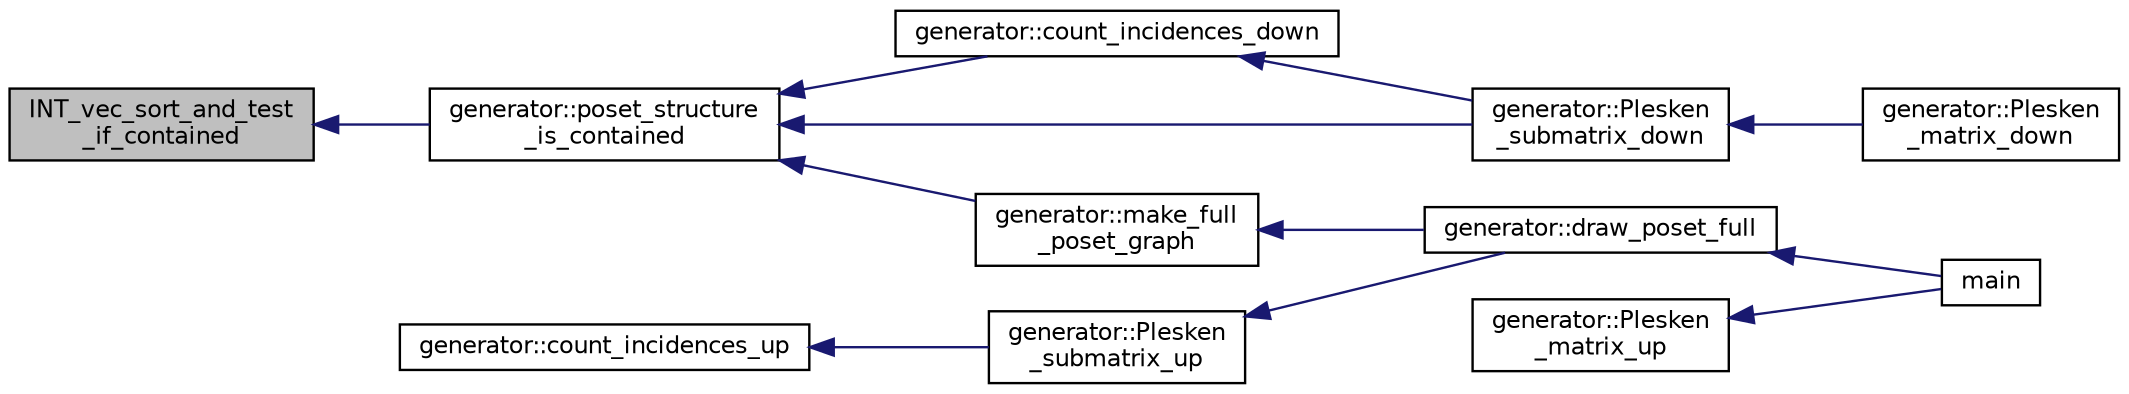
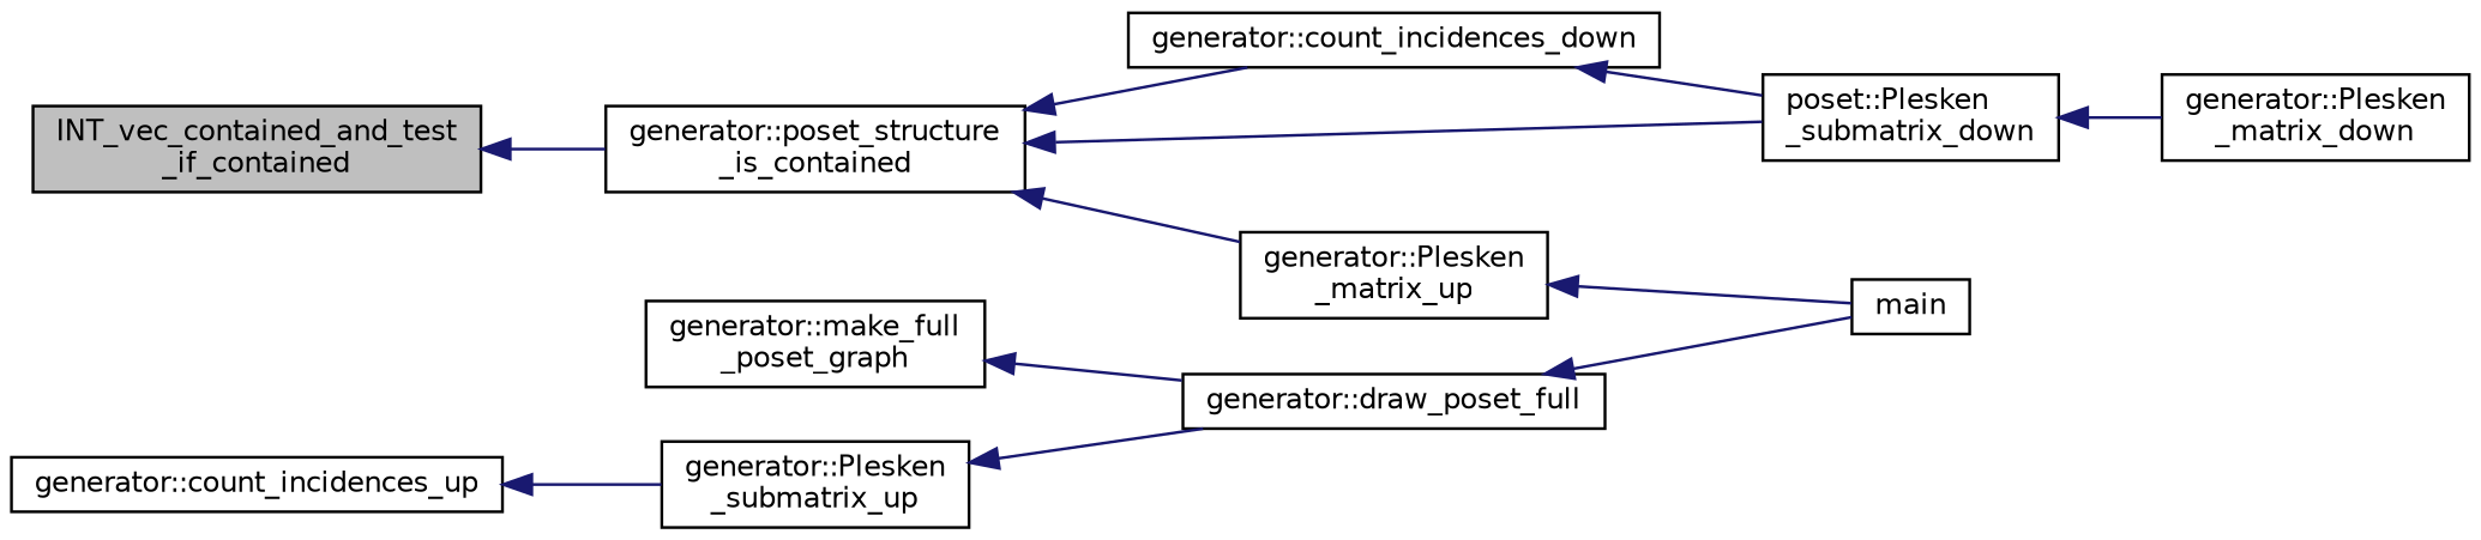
  digraph {
    rankdir=LR
    node [color=black fillcolor=white fontname=Helvetica fontsize=10 shape=record style=filled]
    edge [color=midnightblue dir=back fontname=Helvetica fontsize=10 labelfontname=Helvetica labelfontsize=10 style=solid]
-   n1 [fillcolor=grey75 fontcolor=black height=0.2 label="INT_vec_sort_and_test\l_if_contained" width=0.4]
+   n1 [fillcolor=grey75 fontcolor=black height=0.2 label="INT_vec_contained_and_test\l_if_contained" width=0.4]
    n2 [height=0.2 label="generator::poset_structure\l_is_contained" width=0.4]
    n3 [height=0.2 label="generator::count_incidences_down" width=0.4]
    n4 [height=0.2 label="generator::make_full\l_poset_graph" width=0.4]
-   n5 [height=0.2 label="generator::Plesken\l_submatrix_down" width=0.4]
+   n5 [height=0.2 label="poset::Plesken\l_submatrix_down" width=0.4]
    n6 [height=0.2 label="generator::count_incidences_up" width=0.4]
    n7 [height=0.2 label="generator::Plesken\l_submatrix_up" width=0.4]
    n8 [height=0.2 label="generator::draw_poset_full" width=0.4]
    n9 [height=0.2 label="generator::Plesken\l_matrix_up" width=0.4]
    n10 [height=0.2 label=main width=0.4]
    n11 [height=0.2 label="generator::Plesken\l_matrix_down" width=0.4]
    n1 -> n2
    n2 -> n3
-   n2 -> n4
+   n2 -> n9
    n2 -> n5
    n3 -> n5
    n4 -> n8
    n5 -> n11
    n6 -> n7
    n7 -> n8
    n8 -> n10
    n9 -> n10
  }
